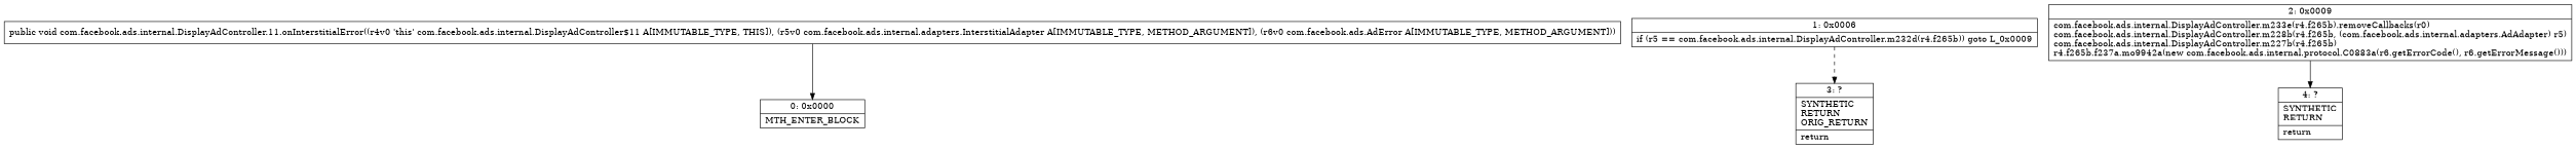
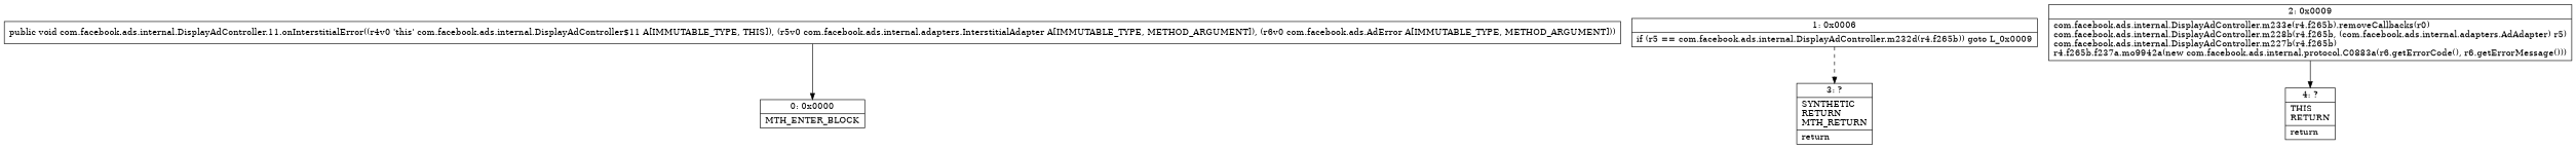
  digraph {
    node [shape=record]
    n1 [label="{0\:\ 0x0000|MTH_ENTER_BLOCK\l}"]
    n2 [label="{1\:\ 0x0006|if (r5 == com.facebook.ads.internal.DisplayAdController.m232d(r4.f265b)) goto L_0x0009\l}"]
-   n3 [label="{3\:\ ?|SYNTHETIC\lRETURN\lORIG_RETURN\l|return\l}"]
+   n3 [label="{3\:\ ?|SYNTHETIC\lRETURN\lMTH_RETURN\l|return\l}"]
    n4 [label="{2\:\ 0x0009|com.facebook.ads.internal.DisplayAdController.m233e(r4.f265b).removeCallbacks(r0)\lcom.facebook.ads.internal.DisplayAdController.m228b(r4.f265b, (com.facebook.ads.internal.adapters.AdAdapter) r5)\lcom.facebook.ads.internal.DisplayAdController.m227b(r4.f265b)\lr4.f265b.f237a.mo9942a(new com.facebook.ads.internal.protocol.C0883a(r6.getErrorCode(), r6.getErrorMessage()))\l}"]
-   n5 [label="{4\:\ ?|SYNTHETIC\lRETURN\l|return\l}"]
+   n5 [label="{4\:\ ?|THIS\lRETURN\l|return\l}"]
    n6 [label="{public void com.facebook.ads.internal.DisplayAdController.11.onInterstitialError((r4v0 'this' com.facebook.ads.internal.DisplayAdController$11 A[IMMUTABLE_TYPE, THIS]), (r5v0 com.facebook.ads.internal.adapters.InterstitialAdapter A[IMMUTABLE_TYPE, METHOD_ARGUMENT]), (r6v0 com.facebook.ads.AdError A[IMMUTABLE_TYPE, METHOD_ARGUMENT])) }"]
    n2 -> n3 [style=dashed]
    n4 -> n5
    n6 -> n1
  }
